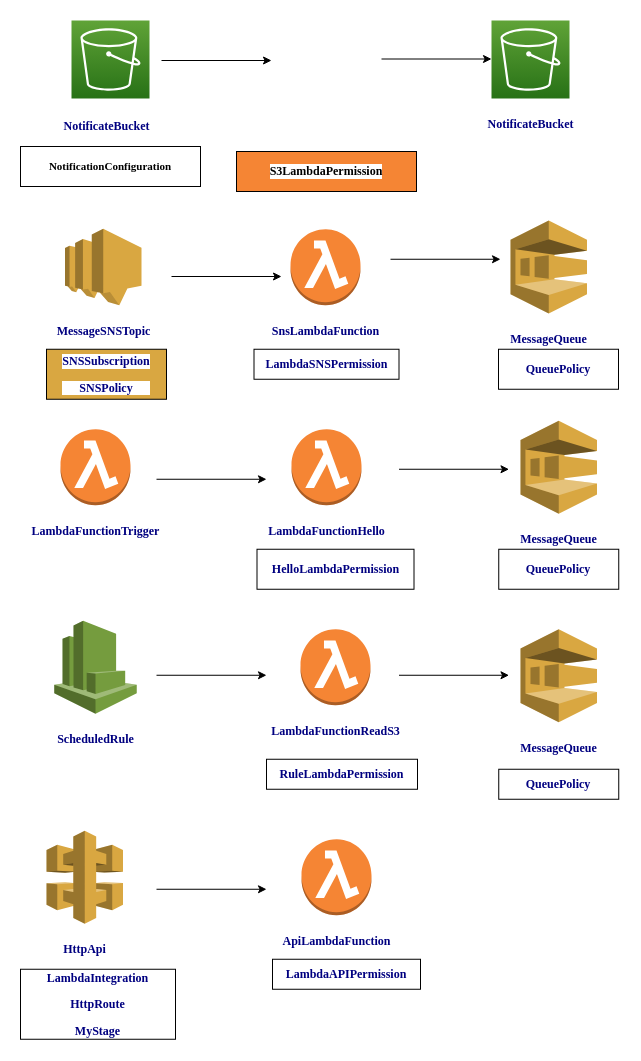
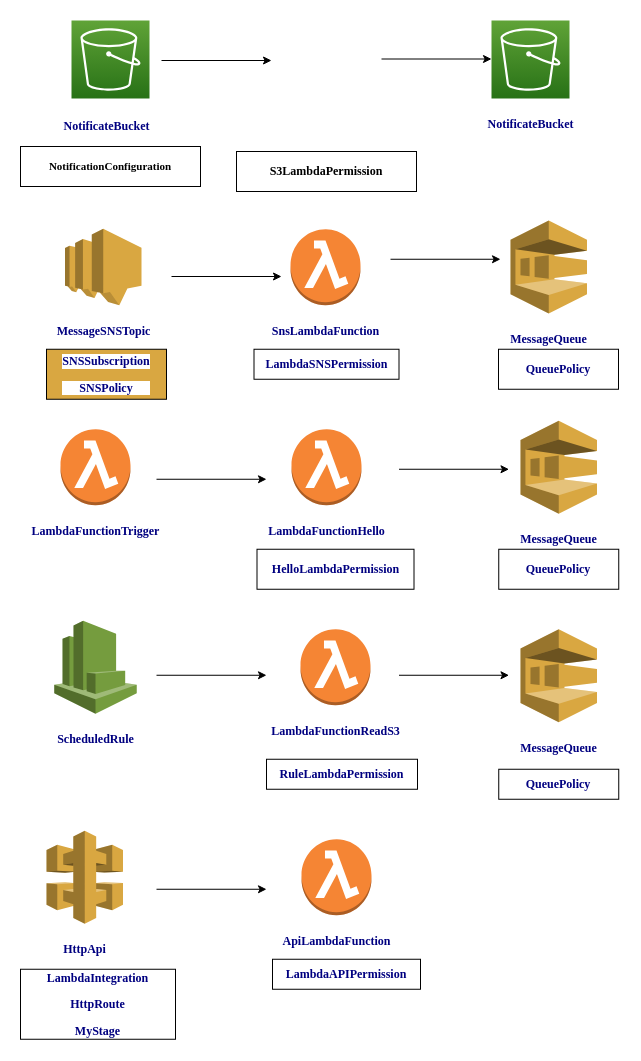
  <mxCell id="0" />
  <mxCell id="1" parent="0" />
  <mxCell id="2" value="" style="outlineConnect=0;fontColor=#232F3E;gradientColor=#60A337;gradientDirection=north;fillColor=#277116;strokeColor=#ffffff;dashed=0;verticalLabelPosition=bottom;verticalAlign=top;align=center;html=1;fontSize=12;fontStyle=0;aspect=fixed;shape=mxgraph.aws4.resourceIcon;resIcon=mxgraph.aws4.s3;" vertex="1" parent="1"><mxGeometry x="71" y="20" width="78" height="78" as="geometry" /></mxCell>
  <mxCell id="3" value="&lt;pre style=&quot;background-color: rgb(255 , 255 , 255) ; font-family: &amp;#34;menlo&amp;#34; ; font-size: 9pt&quot;&gt;&lt;span style=&quot;color: #000080 ; font-weight: bold&quot;&gt;NotificateBucket&lt;/span&gt;&lt;/pre&gt;" style="text;html=1;align=center;verticalAlign=middle;resizable=0;points=[];autosize=1;" vertex="1" parent="1"><mxGeometry x="41" y="106" width="130" height="40" as="geometry" /></mxCell>
  <mxCell id="4" value="&lt;pre style=&quot;color: rgb(0 , 0 , 0) ; font-size: 9pt ; background-color: rgb(255 , 255 , 255) ; font-family: &amp;#34;menlo&amp;#34;&quot;&gt;&lt;span style=&quot;color: rgb(0 , 0 , 128) ; font-weight: bold&quot;&gt;NotificateBucket&lt;/span&gt;&lt;/pre&gt;" style="outlineConnect=0;fontColor=#232F3E;gradientColor=#60A337;gradientDirection=north;fillColor=#277116;strokeColor=#ffffff;dashed=0;verticalLabelPosition=bottom;verticalAlign=top;align=center;html=1;fontSize=12;fontStyle=0;aspect=fixed;shape=mxgraph.aws4.resourceIcon;resIcon=mxgraph.aws4.s3;" vertex="1" parent="1"><mxGeometry x="491" y="20" width="78" height="78" as="geometry" /></mxCell>
  <mxCell id="5" value="&lt;pre style=&quot;background-color: rgb(255 , 255 , 255) ; font-family: &amp;#34;menlo&amp;#34; ; font-size: 9pt&quot;&gt;&lt;br&gt;&lt;/pre&gt;" style="text;html=1;align=center;verticalAlign=middle;resizable=0;points=[];autosize=1;" vertex="1" parent="1"><mxGeometry x="516" y="106" width="20" height="40" as="geometry" /></mxCell>
  <mxCell id="6" value="&lt;pre style=&quot;background-color: #ffffff ; color: #000000 ; font-family: &amp;#34;menlo&amp;#34; ; font-size: 9.0pt&quot;&gt;&lt;br&gt;&lt;/pre&gt;" style="text;whiteSpace=wrap;html=1;" vertex="1" parent="1"><mxGeometry x="266" y="101" width="160" height="50" as="geometry" /></mxCell>
  <mxCell id="7" value="" style="endArrow=classic;html=1;" edge="1" parent="1"><mxGeometry width="50" height="50" relative="1" as="geometry"><mxPoint x="161" y="60" as="sourcePoint" /><mxPoint x="271" y="60" as="targetPoint" /></mxGeometry></mxCell>
  <mxCell id="8" value="" style="endArrow=classic;html=1;" edge="1" parent="1"><mxGeometry width="50" height="50" relative="1" as="geometry"><mxPoint x="381" y="58.5" as="sourcePoint" /><mxPoint x="491" y="58.5" as="targetPoint" /></mxGeometry></mxCell>
  <mxCell id="9" value="&lt;pre style=&quot;background-color: rgb(255 , 255 , 255) ; font-family: &amp;#34;menlo&amp;#34;&quot;&gt;&lt;br&gt;&lt;/pre&gt;" style="text;html=1;align=center;verticalAlign=middle;resizable=0;points=[];autosize=1;fontColor=#000000;" vertex="1" parent="1"><mxGeometry x="141" y="140" width="20" height="40" as="geometry" /></mxCell>
  <mxCell id="10" value="&lt;pre style=&quot;background-color: rgb(255 , 255 , 255) ; font-family: &amp;#34;menlo&amp;#34;&quot;&gt;&lt;pre style=&quot;font-family: &amp;#34;menlo&amp;#34; ; font-size: 9pt&quot;&gt;&lt;br&gt;&lt;/pre&gt;&lt;/pre&gt;" style="text;html=1;align=center;verticalAlign=middle;resizable=0;points=[];autosize=1;fontColor=#000000;" vertex="1" parent="1"><mxGeometry x="326" y="140" width="20" height="40" as="geometry" /></mxCell>
  <mxCell id="11" value="&lt;pre style=&quot;background-color: rgb(255 , 255 , 255) ; font-family: &amp;#34;menlo&amp;#34;&quot;&gt;&lt;span style=&quot;font-weight: bold&quot;&gt;&lt;font style=&quot;font-size: 11px&quot;&gt;NotificationConfiguration&lt;/font&gt;&lt;/span&gt;&lt;/pre&gt;" style="rounded=0;whiteSpace=wrap;html=1;fontColor=#000000;" vertex="1" parent="1"><mxGeometry x="20" y="146" width="180" height="40" as="geometry" /></mxCell>
- <mxCell id="12" value="&lt;pre style=&quot;background-color: rgb(255 , 255 , 255) ; font-family: &amp;#34;menlo&amp;#34;&quot;&gt;&lt;pre style=&quot;font-size: 9pt ; font-family: &amp;#34;menlo&amp;#34;&quot;&gt;&lt;span style=&quot;font-weight: bold&quot;&gt;S3LambdaPermission&lt;/span&gt;&lt;/pre&gt;&lt;/pre&gt;" style="rounded=0;whiteSpace=wrap;html=1;fontColor=#000000;fillColor=#f58534;" vertex="1" parent="1"><mxGeometry x="236" y="151" width="180" height="40" as="geometry" /></mxCell>
+ <mxCell id="12" value="&lt;pre style=&quot;background-color: rgb(255 , 255 , 255) ; font-family: &amp;#34;menlo&amp;#34;&quot;&gt;&lt;pre style=&quot;font-size: 9pt ; font-family: &amp;#34;menlo&amp;#34;&quot;&gt;&lt;span style=&quot;font-weight: bold&quot;&gt;S3LambdaPermission&lt;/span&gt;&lt;/pre&gt;&lt;/pre&gt;" style="rounded=0;whiteSpace=wrap;html=1;fontColor=#000000;" vertex="1" parent="1"><mxGeometry x="236" y="151" width="180" height="40" as="geometry" /></mxCell>
  <mxCell id="13" value="&lt;pre style=&quot;background-color: rgb(255 , 255 , 255) ; font-family: &amp;#34;menlo&amp;#34; ; font-size: 9pt&quot;&gt;&lt;span style=&quot;color: #000080 ; font-weight: bold&quot;&gt;SnsLambdaFunction&lt;/span&gt;&lt;/pre&gt;" style="outlineConnect=0;dashed=0;verticalLabelPosition=bottom;verticalAlign=top;align=center;html=1;shape=mxgraph.aws3.lambda_function;fillColor=#F58534;gradientColor=none;" vertex="1" parent="1"><mxGeometry x="290" y="228.75" width="70" height="76" as="geometry" /></mxCell>
  <mxCell id="14" value="&lt;pre style=&quot;background-color: rgb(255 , 255 , 255) ; font-family: &amp;#34;menlo&amp;#34; ; font-size: 9pt&quot;&gt;&lt;span style=&quot;color: #000080 ; font-weight: bold&quot;&gt;MessageQueue&lt;/span&gt;&lt;/pre&gt;" style="outlineConnect=0;dashed=0;verticalLabelPosition=bottom;verticalAlign=top;align=center;html=1;shape=mxgraph.aws3.sqs;fillColor=#D9A741;gradientColor=none;fontColor=#000000;" vertex="1" parent="1"><mxGeometry x="510" y="220" width="76.5" height="93" as="geometry" /></mxCell>
  <mxCell id="15" value="&lt;pre style=&quot;background-color: rgb(255 , 255 , 255) ; font-family: &amp;#34;menlo&amp;#34; ; font-size: 9pt&quot;&gt;&lt;span style=&quot;color: #000080 ; font-weight: bold&quot;&gt;MessageSNSTopic&lt;/span&gt;&lt;/pre&gt;" style="outlineConnect=0;dashed=0;verticalLabelPosition=bottom;verticalAlign=top;align=center;html=1;shape=mxgraph.aws3.sns;fillColor=#D9A741;gradientColor=none;fontColor=#000000;" vertex="1" parent="1"><mxGeometry x="64.5" y="228.25" width="76.5" height="76.5" as="geometry" /></mxCell>
  <mxCell id="16" value="" style="endArrow=classic;html=1;" edge="1" parent="1"><mxGeometry width="50" height="50" relative="1" as="geometry"><mxPoint x="156" y="478.75" as="sourcePoint" /><mxPoint x="266" y="478.75" as="targetPoint" /></mxGeometry></mxCell>
  <mxCell id="17" value="" style="endArrow=classic;html=1;" edge="1" parent="1"><mxGeometry width="50" height="50" relative="1" as="geometry"><mxPoint x="390" y="258.75" as="sourcePoint" /><mxPoint x="500" y="258.75" as="targetPoint" /></mxGeometry></mxCell>
  <mxCell id="18" value="&lt;pre style=&quot;background-color: rgb(255 , 255 , 255) ; font-family: &amp;#34;menlo&amp;#34; ; font-size: 9pt&quot;&gt;&lt;span style=&quot;color: #000080 ; font-weight: bold&quot;&gt;LambdaFunctionHello&lt;/span&gt;&lt;/pre&gt;" style="outlineConnect=0;dashed=0;verticalLabelPosition=bottom;verticalAlign=top;align=center;html=1;shape=mxgraph.aws3.lambda_function;fillColor=#F58534;gradientColor=none;" vertex="1" parent="1"><mxGeometry x="291" y="428.75" width="70" height="76" as="geometry" /></mxCell>
  <mxCell id="19" value="&lt;pre style=&quot;background-color: rgb(255 , 255 , 255) ; font-family: &amp;#34;menlo&amp;#34; ; font-size: 9pt&quot;&gt;&lt;span style=&quot;color: #000080 ; font-weight: bold&quot;&gt;LambdaFunctionTrigger&lt;/span&gt;&lt;/pre&gt;" style="outlineConnect=0;dashed=0;verticalLabelPosition=bottom;verticalAlign=top;align=center;html=1;shape=mxgraph.aws3.lambda_function;fillColor=#F58534;gradientColor=none;" vertex="1" parent="1"><mxGeometry x="60" y="428.75" width="70" height="76" as="geometry" /></mxCell>
  <mxCell id="20" value="&lt;pre style=&quot;font-size: 9pt ; background-color: rgb(255 , 255 , 255) ; font-family: &amp;#34;menlo&amp;#34;&quot;&gt;&lt;pre style=&quot;font-size: 9pt ; font-family: &amp;#34;menlo&amp;#34;&quot;&gt;&lt;span style=&quot;color: rgb(0 , 0 , 128) ; font-weight: bold&quot;&gt;MessageQueue&lt;/span&gt;&lt;/pre&gt;&lt;/pre&gt;" style="outlineConnect=0;dashed=0;verticalLabelPosition=bottom;verticalAlign=top;align=center;html=1;shape=mxgraph.aws3.sqs;fillColor=#D9A741;gradientColor=none;fontColor=#000000;" vertex="1" parent="1"><mxGeometry x="520" y="420.25" width="76.5" height="93" as="geometry" /></mxCell>
  <mxCell id="21" value="&lt;pre style=&quot;background-color: rgb(255 , 255 , 255) ; font-family: &amp;#34;menlo&amp;#34; ; font-size: 9pt&quot;&gt;&lt;pre style=&quot;font-family: &amp;#34;menlo&amp;#34; ; font-size: 9pt&quot;&gt;&lt;span style=&quot;color: #000080 ; font-weight: bold&quot;&gt;LambdaFunctionReadS3&lt;/span&gt;&lt;/pre&gt;&lt;/pre&gt;" style="outlineConnect=0;dashed=0;verticalLabelPosition=bottom;verticalAlign=top;align=center;html=1;shape=mxgraph.aws3.lambda_function;fillColor=#F58534;gradientColor=none;" vertex="1" parent="1"><mxGeometry x="300" y="628.75" width="70" height="76" as="geometry" /></mxCell>
  <mxCell id="22" value="&lt;pre style=&quot;font-size: 9pt ; font-family: &amp;#34;menlo&amp;#34;&quot;&gt;&lt;span style=&quot;color: rgb(0 , 0 , 128) ; font-weight: bold&quot;&gt;MessageQueue&lt;/span&gt;&lt;/pre&gt;" style="outlineConnect=0;dashed=0;verticalLabelPosition=bottom;verticalAlign=top;align=center;html=1;shape=mxgraph.aws3.sqs;fillColor=#D9A741;gradientColor=none;fontColor=#000000;" vertex="1" parent="1"><mxGeometry x="520" y="628.75" width="76.5" height="93" as="geometry" /></mxCell>
  <mxCell id="23" value="&lt;pre style=&quot;background-color: rgb(255 , 255 , 255) ; font-family: &amp;#34;menlo&amp;#34; ; font-size: 9pt&quot;&gt;&lt;span style=&quot;color: #000080 ; font-weight: bold&quot;&gt;ScheduledRule&lt;/span&gt;&lt;/pre&gt;" style="outlineConnect=0;dashed=0;verticalLabelPosition=bottom;verticalAlign=top;align=center;html=1;shape=mxgraph.aws3.cloudwatch;fillColor=#759C3E;gradientColor=none;fontColor=#000000;" vertex="1" parent="1"><mxGeometry x="53.75" y="620.25" width="82.5" height="93" as="geometry" /></mxCell>
  <mxCell id="24" value="&lt;pre style=&quot;background-color: rgb(255 , 255 , 255) ; font-family: &amp;#34;menlo&amp;#34; ; font-size: 9pt&quot;&gt;&lt;span style=&quot;color: #000080 ; font-weight: bold&quot;&gt;LambdaSNSPermission&lt;/span&gt;&lt;/pre&gt;" style="rounded=0;whiteSpace=wrap;html=1;fontColor=#000000;" vertex="1" parent="1"><mxGeometry x="253.5" y="348.75" width="145" height="30" as="geometry" /></mxCell>
  <mxCell id="25" value="&lt;pre style=&quot;background-color: rgb(255 , 255 , 255) ; font-family: &amp;#34;menlo&amp;#34; ; font-size: 9pt&quot;&gt;&lt;span style=&quot;color: #000080 ; font-weight: bold&quot;&gt;SNSSubscription&lt;/span&gt;&lt;/pre&gt;&lt;pre style=&quot;background-color: rgb(255 , 255 , 255) ; font-family: &amp;#34;menlo&amp;#34; ; font-size: 9pt&quot;&gt;&lt;pre style=&quot;font-family: &amp;#34;menlo&amp;#34; ; font-size: 9pt&quot;&gt;&lt;span style=&quot;color: #000080 ; font-weight: bold&quot;&gt;SNSPolicy&lt;/span&gt;&lt;/pre&gt;&lt;/pre&gt;" style="rounded=0;whiteSpace=wrap;html=1;fontColor=#000000;fillColor=#d9a741;" vertex="1" parent="1"><mxGeometry x="46" y="348.75" width="120" height="50" as="geometry" /></mxCell>
  <mxCell id="26" value="&lt;pre style=&quot;background-color: rgb(255 , 255 , 255) ; font-family: &amp;#34;menlo&amp;#34; ; font-size: 9pt&quot;&gt;&lt;span style=&quot;color: #000080 ; font-weight: bold&quot;&gt;QueuePolicy&lt;/span&gt;&lt;/pre&gt;" style="rounded=0;whiteSpace=wrap;html=1;fontColor=#000000;" vertex="1" parent="1"><mxGeometry x="498" y="348.75" width="120" height="40" as="geometry" /></mxCell>
  <mxCell id="27" value="&lt;pre style=&quot;background-color: rgb(255 , 255 , 255) ; font-family: &amp;#34;menlo&amp;#34; ; font-size: 9pt&quot;&gt;&lt;span style=&quot;color: #000080 ; font-weight: bold&quot;&gt;QueuePolicy&lt;/span&gt;&lt;/pre&gt;" style="rounded=0;whiteSpace=wrap;html=1;fontColor=#000000;" vertex="1" parent="1"><mxGeometry x="498.25" y="548.75" width="120" height="40" as="geometry" /></mxCell>
  <mxCell id="28" value="&lt;pre style=&quot;background-color: rgb(255 , 255 , 255) ; font-family: &amp;#34;menlo&amp;#34; ; font-size: 9pt&quot;&gt;&lt;span style=&quot;color: #000080 ; font-weight: bold&quot;&gt;HelloLambdaPermission&lt;/span&gt;&lt;/pre&gt;" style="rounded=0;whiteSpace=wrap;html=1;fontColor=#000000;" vertex="1" parent="1"><mxGeometry x="256.5" y="548.75" width="157" height="40" as="geometry" /></mxCell>
  <mxCell id="29" value="&lt;pre style=&quot;background-color: rgb(255 , 255 , 255) ; font-family: &amp;#34;menlo&amp;#34; ; font-size: 9pt&quot;&gt;&lt;span style=&quot;color: #000080 ; font-weight: bold&quot;&gt;QueuePolicy&lt;/span&gt;&lt;/pre&gt;" style="rounded=0;whiteSpace=wrap;html=1;fontColor=#000000;" vertex="1" parent="1"><mxGeometry x="498.25" y="768.75" width="120" height="30" as="geometry" /></mxCell>
  <mxCell id="30" value="&lt;pre style=&quot;background-color: rgb(255 , 255 , 255) ; font-family: &amp;#34;menlo&amp;#34; ; font-size: 9pt&quot;&gt;&lt;span style=&quot;color: #000080 ; font-weight: bold&quot;&gt;RuleLambdaPermission&lt;/span&gt;&lt;/pre&gt;" style="rounded=0;whiteSpace=wrap;html=1;fontColor=#000000;" vertex="1" parent="1"><mxGeometry x="266" y="758.75" width="151" height="30" as="geometry" /></mxCell>
  <mxCell id="31" value="&lt;pre style=&quot;background-color: rgb(255 , 255 , 255) ; font-family: &amp;#34;menlo&amp;#34; ; font-size: 9pt&quot;&gt;&lt;pre style=&quot;font-family: &amp;#34;menlo&amp;#34; ; font-size: 9pt&quot;&gt;&lt;pre style=&quot;font-family: &amp;#34;menlo&amp;#34; ; font-size: 9pt&quot;&gt;&lt;span style=&quot;color: #000080 ; font-weight: bold&quot;&gt;ApiLambdaFunction&lt;/span&gt;&lt;/pre&gt;&lt;/pre&gt;&lt;/pre&gt;" style="outlineConnect=0;dashed=0;verticalLabelPosition=bottom;verticalAlign=top;align=center;html=1;shape=mxgraph.aws3.lambda_function;fillColor=#F58534;gradientColor=none;" vertex="1" parent="1"><mxGeometry x="301" y="838.75" width="70" height="76" as="geometry" /></mxCell>
  <mxCell id="32" value="&lt;pre style=&quot;background-color: rgb(255 , 255 , 255) ; font-family: &amp;#34;menlo&amp;#34; ; font-size: 9pt&quot;&gt;&lt;span style=&quot;color: #000080 ; font-weight: bold&quot;&gt;HttpApi&lt;/span&gt;&lt;/pre&gt;" style="outlineConnect=0;dashed=0;verticalLabelPosition=bottom;verticalAlign=top;align=center;html=1;shape=mxgraph.aws3.api_gateway;fillColor=#D9A741;gradientColor=none;fontColor=#000000;" vertex="1" parent="1"><mxGeometry x="46" y="830.25" width="76.5" height="93" as="geometry" /></mxCell>
  <mxCell id="33" value="" style="endArrow=classic;html=1;" edge="1" parent="1"><mxGeometry width="50" height="50" relative="1" as="geometry"><mxPoint x="171" y="276" as="sourcePoint" /><mxPoint x="281" y="276" as="targetPoint" /></mxGeometry></mxCell>
  <mxCell id="34" value="" style="endArrow=classic;html=1;" edge="1" parent="1"><mxGeometry width="50" height="50" relative="1" as="geometry"><mxPoint x="398.5" y="468.75" as="sourcePoint" /><mxPoint x="508.5" y="468.75" as="targetPoint" /></mxGeometry></mxCell>
  <mxCell id="35" value="" style="endArrow=classic;html=1;" edge="1" parent="1"><mxGeometry width="50" height="50" relative="1" as="geometry"><mxPoint x="156" y="674.75" as="sourcePoint" /><mxPoint x="266" y="674.75" as="targetPoint" /></mxGeometry></mxCell>
  <mxCell id="36" value="" style="endArrow=classic;html=1;" edge="1" parent="1"><mxGeometry width="50" height="50" relative="1" as="geometry"><mxPoint x="398.5" y="674.75" as="sourcePoint" /><mxPoint x="508.5" y="674.75" as="targetPoint" /></mxGeometry></mxCell>
  <mxCell id="37" value="" style="endArrow=classic;html=1;" edge="1" parent="1"><mxGeometry width="50" height="50" relative="1" as="geometry"><mxPoint x="156" y="888.75" as="sourcePoint" /><mxPoint x="266" y="888.75" as="targetPoint" /></mxGeometry></mxCell>
  <mxCell id="38" value="&lt;pre style=&quot;background-color: rgb(255 , 255 , 255) ; font-family: &amp;#34;menlo&amp;#34; ; font-size: 9pt&quot;&gt;&lt;span style=&quot;color: #000080 ; font-weight: bold&quot;&gt;LambdaAPIPermission&lt;/span&gt;&lt;/pre&gt;" style="rounded=0;whiteSpace=wrap;html=1;fontColor=#000000;" vertex="1" parent="1"><mxGeometry x="272" y="958.75" width="148" height="30" as="geometry" /></mxCell>
  <mxCell id="39" value="&lt;pre style=&quot;background-color: rgb(255 , 255 , 255) ; font-family: &amp;#34;menlo&amp;#34; ; font-size: 9pt&quot;&gt;&lt;span style=&quot;color: #000080 ; font-weight: bold&quot;&gt;LambdaIntegration&lt;/span&gt;&lt;/pre&gt;&lt;pre style=&quot;background-color: rgb(255 , 255 , 255) ; font-family: &amp;#34;menlo&amp;#34; ; font-size: 9pt&quot;&gt;&lt;pre style=&quot;font-family: &amp;#34;menlo&amp;#34; ; font-size: 9pt&quot;&gt;&lt;span style=&quot;color: #000080 ; font-weight: bold&quot;&gt;HttpRoute&lt;/span&gt;&lt;/pre&gt;&lt;pre style=&quot;font-family: &amp;#34;menlo&amp;#34; ; font-size: 9pt&quot;&gt;&lt;span style=&quot;color: #000080 ; font-weight: bold&quot;&gt;MyStage&lt;/span&gt;&lt;/pre&gt;&lt;/pre&gt;" style="rounded=0;whiteSpace=wrap;html=1;fontColor=#000000;" vertex="1" parent="1"><mxGeometry x="20" y="968.75" width="155" height="70" as="geometry" /></mxCell>
